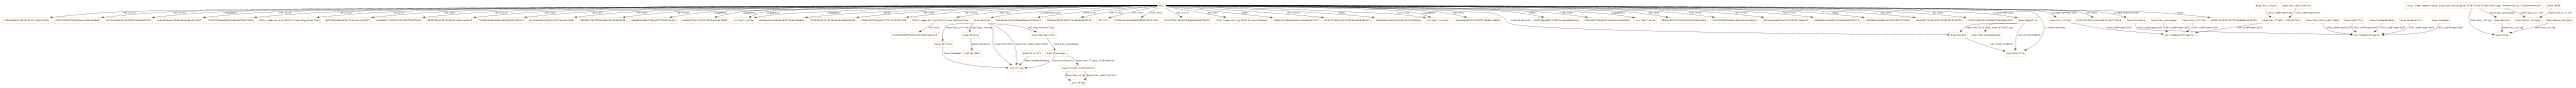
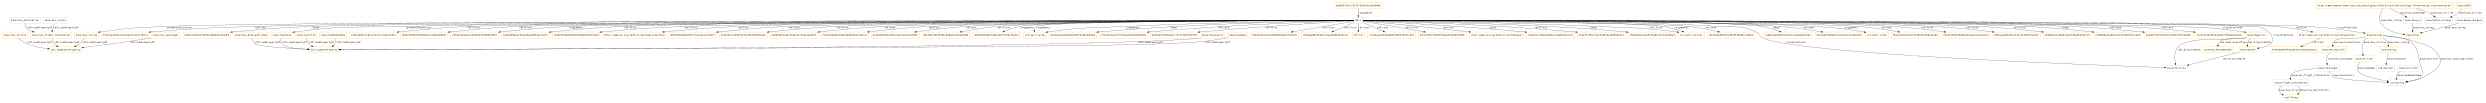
  digraph {
    fontname="Source Code Pro"
    rankdir=TB
    node [color=orange fontname="Source Code Pro" shape=rectangle]
    edge [fontname="Source Code Pro"]
    "base:Passenger"
    "xsd:string"
    "base:Flight_Information"
    "base:Rating"
    "xsd:decimal"
    "base:Review_Info"
    "owl:Thing"
    "base:Review"
    "base:Airline"
    "base:Aircraft"
    "base:Normal"
    "base:Positive"
    "base:Negative"
    "base:Not_Recommended"
    "http://www.semanticweb.org/rudy/ontologies/2024/3/untitled-ontology-7#“marred_by_inconveniences”"
    "base:Nine"
    "base:MaryLe"
    "base:Qatar_Airways"
    NULL
    "27927a2af6a1ec9c3eeb17acbc7790ca"
    "8369137e9091f30f91abb8992e444dfd"
    "12943e6625c78e147e7a7cca610c5fea"
    a954176f881f9828d0aca7d40a00884f
    cb78a2a092a231d329b4769936b6f937
    "1a3646fbee375642eba5ed9516a7d1cf"
    dc3df3f4eb49080915b6948fd3272ddd
    "http://www.w3.org/2003/11/swrlb#greaterThan"
    "86f8c9834ba8d7bccf1aca5ccac592f7"
    "6138183c7c958fd1791289ff90fd1642"
    "339979b9ca2370344f4cc58e1ea42e5f"
    "71ef6b14b9e3639c68609692210d67cd"
    ba79e4363b533581e13073ace521589f
    dd629b739ef2fb4cd98a627402a0258d
    a886bb32d69cfab5ad47ff35d2fea221
    ee9694759c175226732b303ac9efb40b
    "urn:swrl:var#w"
    da248ae310a663034d4f73a467b86de5
    "1fcb220202a7757681e0441b6b369090"
    "3266c92fef30e4d7c7ffccf0b1f9c5dd"
    "base:has_rating"
    "http://www.w3.org/2003/11/swrlb#lessThan"
    f636904a7a16a9fb66bd9edecf5e5e79
    "7b32bee88fd3340c73aa2b54b3629c25"
    "rdf:nil"
    "7310daa422836e4b0539b5f3b7d113f4"
    d7a24f4477b025f842e8525e8b7608f9
    "http://www.w3.org/2003/11/swrlb#equal"
    "600b23c1268e0e38dacc9a8b29312137"
    "610ef7c05bc474cfed974e3b58590474"
    "0500664aac9eafc65a82191744240bae"
    "urn:swrl:var#val"
    "646ced8e9fb917efb4f578b69ccd9be5"
    "base:hasValue"
    a3b91a8eddb071dfe01ca4ea883e52e4
    "028ca5df23ba6072c2e5c4c41a90a205"
    "urn:swrl:var#o"
    f50a9c2678ca37524f60fb130bca0eb3
    "79c21305b07b06be1663ae7ea41b3e7a"
    d59ceea008d7daaf157ab7bd179ed21f
    "439bb542ce3b391243155ba562fa5713"
    c39908be31e88223cf6316957872cb20
    b2a099778c43c9f2c2595619767e38fb
    "71ef22199c65c4a36907f94cb8a0c616"
    "owl:topObjectProperty"
    "79701d0948ff0a25e3f2119d73e3aa72"
    "owl:topDataProperty"
    "base:hasTitle"
    "base:A380"
    "base:hasModelName"
    "base:has_flight_information"
    "base:hasCountry"
    "base:has_passenger"
    "base:hasName"
    "base:has_date_published"
    "base:Wayne_Burgess"
    "base:has_destination"
    "base:has_airline"
    "base:has_origin"
    "base:Passenger" -> "xsd:string" [label="base:hasCountry"]
    "base:Passenger" -> "base:Flight_Information" [label="base:has_flight_information"]
    "base:Flight_Information" -> "owl:Thing" [label="base:has_origin"]
    "base:Flight_Information" -> "owl:Thing" [label="base:has_destination"]
    "base:Rating" -> "xsd:decimal" [label="base:hasValue"]
    "base:Review_Info" -> "base:Passenger" [label="base:has_passenger"]
    "base:Review" -> "xsd:string" [label="base:hasTitle"]
    "base:Review" -> "xsd:string" [label="base:has_date_published"]
    "base:Review" -> "base:Rating" [label="base:has_rating"]
    "base:Review" -> "base:Review_Info" [label="owl:equivalentClass"]
    "base:Review" -> "base:Airline" [label="base:has_airline"]
    "base:Airline" -> "xsd:string" [label="base:hasName"]
    "base:Aircraft" -> "xsd:string" [label="base:hasModelName"]
    "base:Normal" -> "base:Positive" [label="owl:disjointWith"]
-   "base:Negative" -> "base:Normal" [label="base:hasTitle"]
+   "base:Negative" -> "base:Normal" [label="owl:disjointWith"]
    "base:Negative" -> "base:Positive" [label="owl:disjointWith"]
    "base:Negative" -> "base:Not_Recommended" [label="owl:equivalentClass"]
    "http://www.semanticweb.org/rudy/ontologies/2024/3/untitled-ontology-7#“marred_by_inconveniences”" -> "base:Nine" [label="base:has_rating"]
    "http://www.semanticweb.org/rudy/ontologies/2024/3/untitled-ontology-7#“marred_by_inconveniences”" -> "base:MaryLe" [label="base:has_passenger"]
    "http://www.semanticweb.org/rudy/ontologies/2024/3/untitled-ontology-7#“marred_by_inconveniences”" -> "base:Qatar_Airways" [label="base:has_airline"]
    "base:MaryLe" -> "base:Nine" [label="base:has_rating"]
    NULL -> "base:Review" [label=":classPredicate"]
    NULL -> "base:Normal" [label=":classPredicate"]
    NULL -> "base:Positive" [label=":classPredicate"]
    NULL -> "base:Negative" [label=":classPredicate"]
    NULL -> "27927a2af6a1ec9c3eeb17acbc7790ca" [label="rdf:rest"]
    NULL -> "8369137e9091f30f91abb8992e444dfd" [label=":head"]
    NULL -> "12943e6625c78e147e7a7cca610c5fea" [label="rdf:first"]
    NULL -> a954176f881f9828d0aca7d40a00884f [label="rdf:first"]
    NULL -> cb78a2a092a231d329b4769936b6f937 [label=":arguments"]
    NULL -> "1a3646fbee375642eba5ed9516a7d1cf" [label="rdf:first"]
    NULL -> dc3df3f4eb49080915b6948fd3272ddd [label="rdf:first"]
    NULL -> "http://www.w3.org/2003/11/swrlb#greaterThan" [label=":builtin"]
    NULL -> "86f8c9834ba8d7bccf1aca5ccac592f7" [label="rdf:rest"]
    NULL -> "6138183c7c958fd1791289ff90fd1642" [label="rdf:first"]
    NULL -> "339979b9ca2370344f4cc58e1ea42e5f" [label="rdf:rest"]
    NULL -> "71ef6b14b9e3639c68609692210d67cd" [label=":builtin"]
    NULL -> ba79e4363b533581e13073ace521589f [label="rdf:rest"]
    NULL -> dd629b739ef2fb4cd98a627402a0258d [label="rdf:first"]
    NULL -> a886bb32d69cfab5ad47ff35d2fea221 [label=":arguments"]
-   NULL -> ee9694759c175226732b303ac9efb40b [label=":arguments"]
+   ee9694759c175226732b303ac9efb40b -> NULL [label=":arguments"]
    NULL -> "urn:swrl:var#w" [label=":argument1"]
    NULL -> "urn:swrl:var#w" [label=":argument2"]
    NULL -> da248ae310a663034d4f73a467b86de5 [label=":head"]
    NULL -> "1fcb220202a7757681e0441b6b369090" [label="rdf:rest"]
    NULL -> "3266c92fef30e4d7c7ffccf0b1f9c5dd" [label="rdf:first"]
    NULL -> "base:has_rating" [label=":propertyPredicate"]
    NULL -> "http://www.w3.org/2003/11/swrlb#lessThan" [label=":builtin"]
    NULL -> f636904a7a16a9fb66bd9edecf5e5e79 [label="rdf:first"]
    NULL -> "7b32bee88fd3340c73aa2b54b3629c25" [label="rdf:first"]
    NULL -> "rdf:nil" [label="rdf:rest"]
    NULL -> "7310daa422836e4b0539b5f3b7d113f4" [label="rdf:rest"]
    NULL -> d7a24f4477b025f842e8525e8b7608f9 [label="rdf:first"]
    NULL -> "http://www.w3.org/2003/11/swrlb#equal" [label=":builtin"]
    NULL -> "600b23c1268e0e38dacc9a8b29312137" [label=":body"]
    NULL -> "610ef7c05bc474cfed974e3b58590474" [label="rdf:first"]
    NULL -> "0500664aac9eafc65a82191744240bae" [label=":body"]
    NULL -> "urn:swrl:var#val" [label="rdf:first"]
    NULL -> "urn:swrl:var#val" [label=":argument2"]
    NULL -> "646ced8e9fb917efb4f578b69ccd9be5" [label="rdf:rest"]
    NULL -> "base:hasValue" [label=":propertyPredicate"]
    NULL -> a3b91a8eddb071dfe01ca4ea883e52e4 [label=":head"]
    NULL -> "028ca5df23ba6072c2e5c4c41a90a205" [label="rdf:rest"]
    NULL -> "urn:swrl:var#o" [label=":argument1"]
    NULL -> f50a9c2678ca37524f60fb130bca0eb3 [label="rdf:rest"]
    NULL -> "79c21305b07b06be1663ae7ea41b3e7a" [label="rdf:first"]
    NULL -> d59ceea008d7daaf157ab7bd179ed21f [label="rdf:first"]
    NULL -> "439bb542ce3b391243155ba562fa5713" [label="rdf:first"]
    NULL -> c39908be31e88223cf6316957872cb20 [label=":body"]
    NULL -> b2a099778c43c9f2c2595619767e38fb [label="rdf:rest"]
    NULL -> "71ef22199c65c4a36907f94cb8a0c616" [label="rdf:rest"]
    "base:has_rating" -> "owl:topObjectProperty" [label="rdfs:subPropertyOf"]
    "http://www.w3.org/2003/11/swrlb#lessThan" -> "79701d0948ff0a25e3f2119d73e3aa72" [label="rdf:rest"]
    "base:hasValue" -> "owl:topDataProperty" [label="rdfs:subPropertyOf"]
    "base:hasTitle" -> "owl:topDataProperty" [label="rdfs:subPropertyOf"]
    "base:A380" -> "base:Qatar_Airways" [label="base:has_airline"]
    "base:hasModelName" -> "owl:topDataProperty" [label="rdfs:subPropertyOf"]
    "base:has_flight_information" -> "owl:topObjectProperty" [label="rdfs:subPropertyOf"]
    "base:hasCountry" -> "owl:topDataProperty" [label="rdfs:subPropertyOf"]
    "base:has_passenger" -> "owl:topObjectProperty" [label="rdfs:subPropertyOf"]
    "base:hasName" -> "owl:topDataProperty" [label="rdfs:subPropertyOf"]
    "base:has_date_published" -> "owl:topDataProperty" [label="rdfs:subPropertyOf"]
    "base:Wayne_Burgess" -> "base:Nine" [label="base:has_rating"]
    "base:has_destination" -> "base:has_flight_information" [label="rdfs:subPropertyOf"]
    "base:has_airline" -> "owl:topObjectProperty" [label="rdfs:subPropertyOf"]
    "base:has_origin" -> "base:has_flight_information" [label="rdfs:subPropertyOf"]
  }
